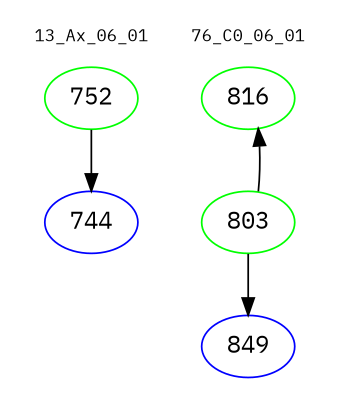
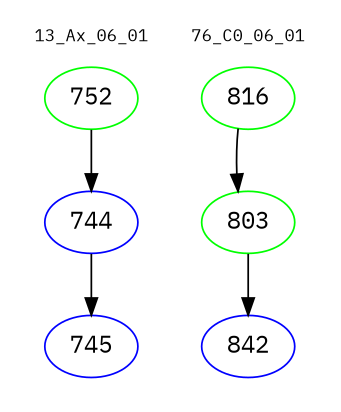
  digraph {
    fontname="IBM Plex Mono"
    node [color=green fontname="IBM Plex Mono"]
    edge [color=black fontname="IBM Plex Mono"]
    n1 [label=752]
    n2 [color=blue label=744]
+   n3 [color=blue label=745]
    n4 [label=816]
    n5 [label=803]
-   n6 [color=blue label=849]
+   n6 [color=blue label=842]
    subgraph cluster_1 {
      color=white
      fontsize=10
      label="13_Ax_06_01"
      n1
      n2
+     n3
    }
    subgraph cluster_2 {
      color=white
      fontsize=10
      label="76_C0_06_01"
      n4
      n5
      n6
    }
    n1 -> n2
-   n5 -> n4
+   n2 -> n3
+   n4 -> n5
    n5 -> n6
  }
